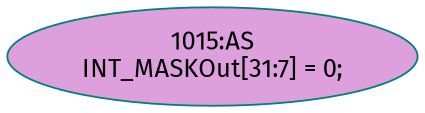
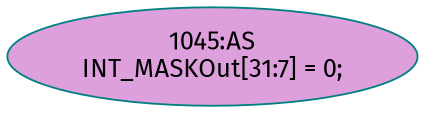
  strict digraph {
    fontname="Fira Sans"
-   n1 [ast="<pyverilog.vparser.ast.Assign object at 0x7fbdee0e3f90>" def_var="['INT_MASKOut']" fillcolor=plum label="1015:AS\nINT_MASKOut[31:7] = 0;" statements="[]" style=filled typ=Assign use_var="[]" color=teal fontname="Fira Sans"]
+   n1 [ast="<pyverilog.vparser.ast.Assign object at 0x7fbdee0e3f90>" def_var="['INT_MASKOut']" fillcolor=plum label="1045:AS\nINT_MASKOut[31:7] = 0;" statements="[]" style=filled typ=Assign use_var="[]" color=teal fontname="Fira Sans"]
  }
